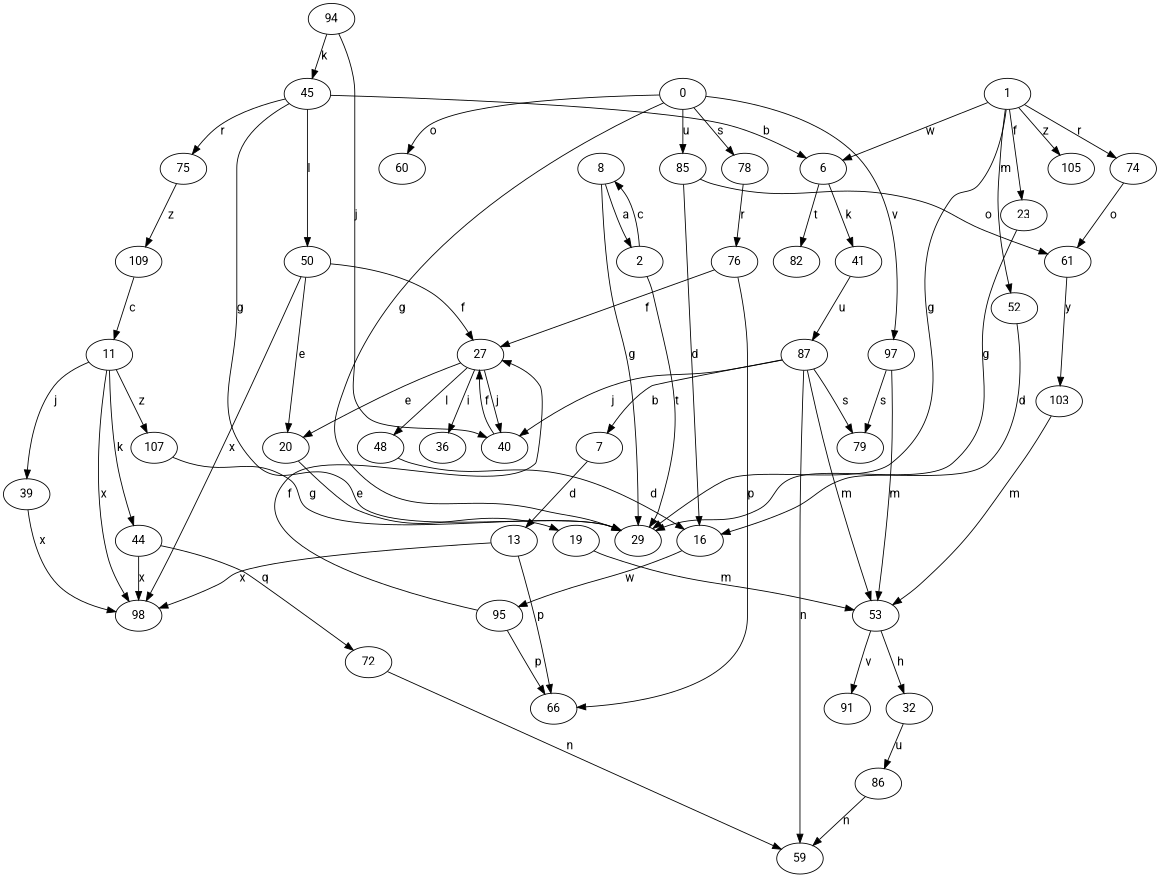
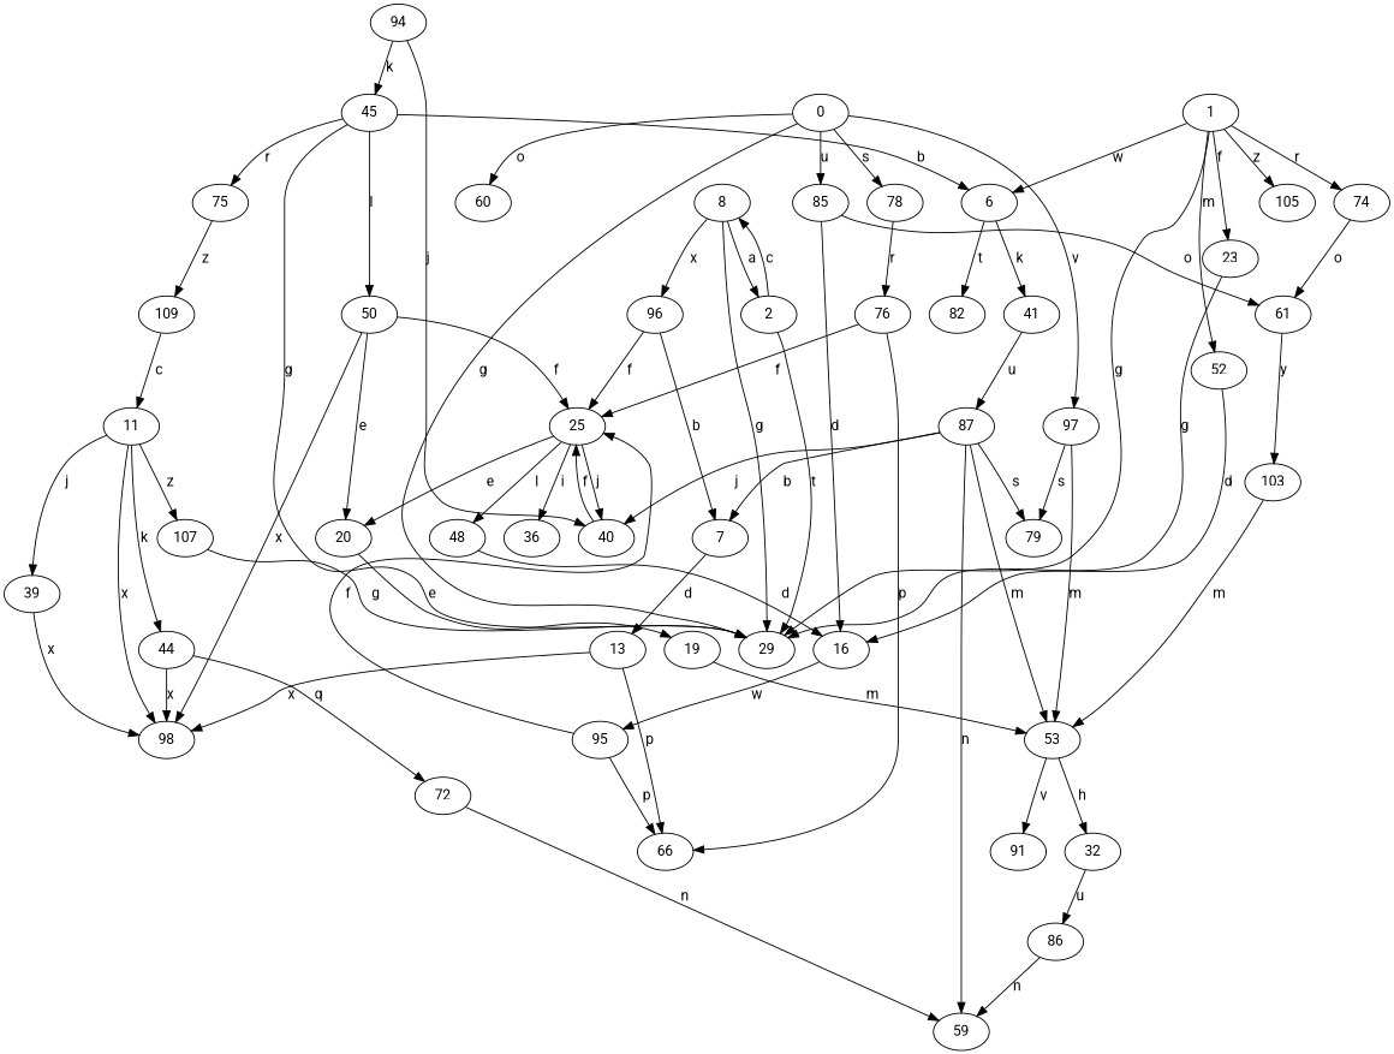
  strict digraph {
    fontname=Roboto
    node [fontname=Roboto]
    edge [fontname=Roboto]
    0
    29
    60
    78
    85
    n6 [label=97]
    76
    16
    61
    53
    79
    1
    23
    52
    74
    105
    6
    94
    40
    45
    2
    8
+   96
    41
    82
    87
    7
    13
    98
    66
-   27
+   27 [label=25]
    11
    39
    44
    107
    72
    95
    19
    32
    91
    20
    36
    48
    86
    59
    50
    75
    109
    103
    0 -> 29 [label=g]
    0 -> 60 [label=o]
    0 -> 78 [label=s]
    0 -> 85 [label=u]
    0 -> n6 [label=v]
    78 -> 76 [label=r]
    85 -> 16 [label=d]
    85 -> 61 [label=o]
    n6 -> 53 [label=m]
    n6 -> 79 [label=s]
    76 -> 66 [label=p]
    76 -> 27 [label=f]
    16 -> 95 [label=w]
    61 -> 103 [label=y]
    53 -> 32 [label=h]
    53 -> 91 [label=v]
    1 -> 29 [label=g]
    1 -> 23 [label=f]
    1 -> 52 [label=m]
    1 -> 74 [label=r]
    1 -> 105 [label=z]
    1 -> 6 [label=w]
    23 -> 29 [label=g]
    52 -> 16 [label=d]
    74 -> 61 [label=o]
    6 -> 41 [label=k]
    6 -> 82 [label=t]
    94 -> 40 [label=j]
    94 -> 45 [label=k]
    40 -> 27 [label=f]
    45 -> 29 [label=g]
    45 -> 6 [label=b]
    45 -> 50 [label=l]
    45 -> 75 [label=r]
    2 -> 29 [label=t]
    2 -> 8 [label=c]
    8 -> 29 [label=g]
    8 -> 2 [label=a]
+   8 -> 96 [label=x]
+   96 -> 7 [label=b]
+   96 -> 27 [label=f]
    41 -> 87 [label=u]
    87 -> 53 [label=m]
    87 -> 79 [label=s]
    87 -> 40 [label=j]
    87 -> 7 [label=b]
    87 -> 59 [label=n]
    7 -> 13 [label=d]
    13 -> 98 [label=x]
    13 -> 66 [label=p]
    27 -> 40 [label=j]
    27 -> 20 [label=e]
    27 -> 36 [label=i]
    27 -> 48 [label=l]
    11 -> 98 [label=x]
    11 -> 39 [label=j]
    11 -> 44 [label=k]
    11 -> 107 [label=z]
    39 -> 98 [label=x]
    44 -> 98 [label=x]
    44 -> 72 [label=q]
    107 -> 29 [label=g]
    72 -> 59 [label=n]
    95 -> 66 [label=p]
    95 -> 27 [label=f]
    19 -> 53 [label=m]
    32 -> 86 [label=u]
    20 -> 19 [label=e]
    48 -> 16 [label=d]
    86 -> 59 [label=n]
    50 -> 98 [label=x]
    50 -> 27 [label=f]
    50 -> 20 [label=e]
    75 -> 109 [label=z]
    109 -> 11 [label=c]
    103 -> 53 [label=m]
  }
